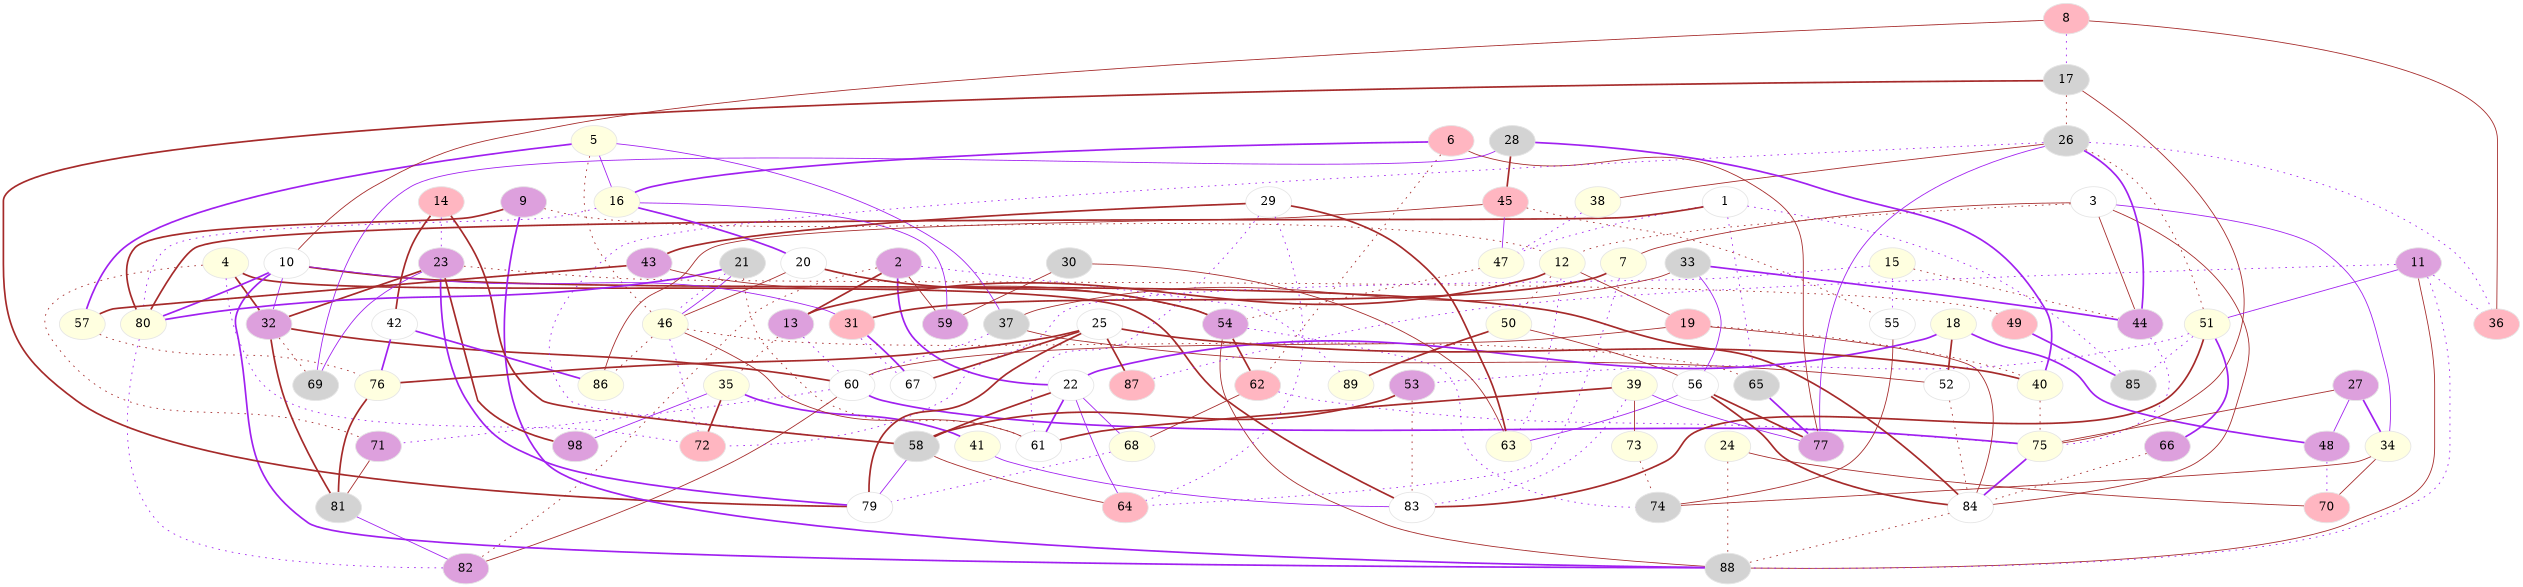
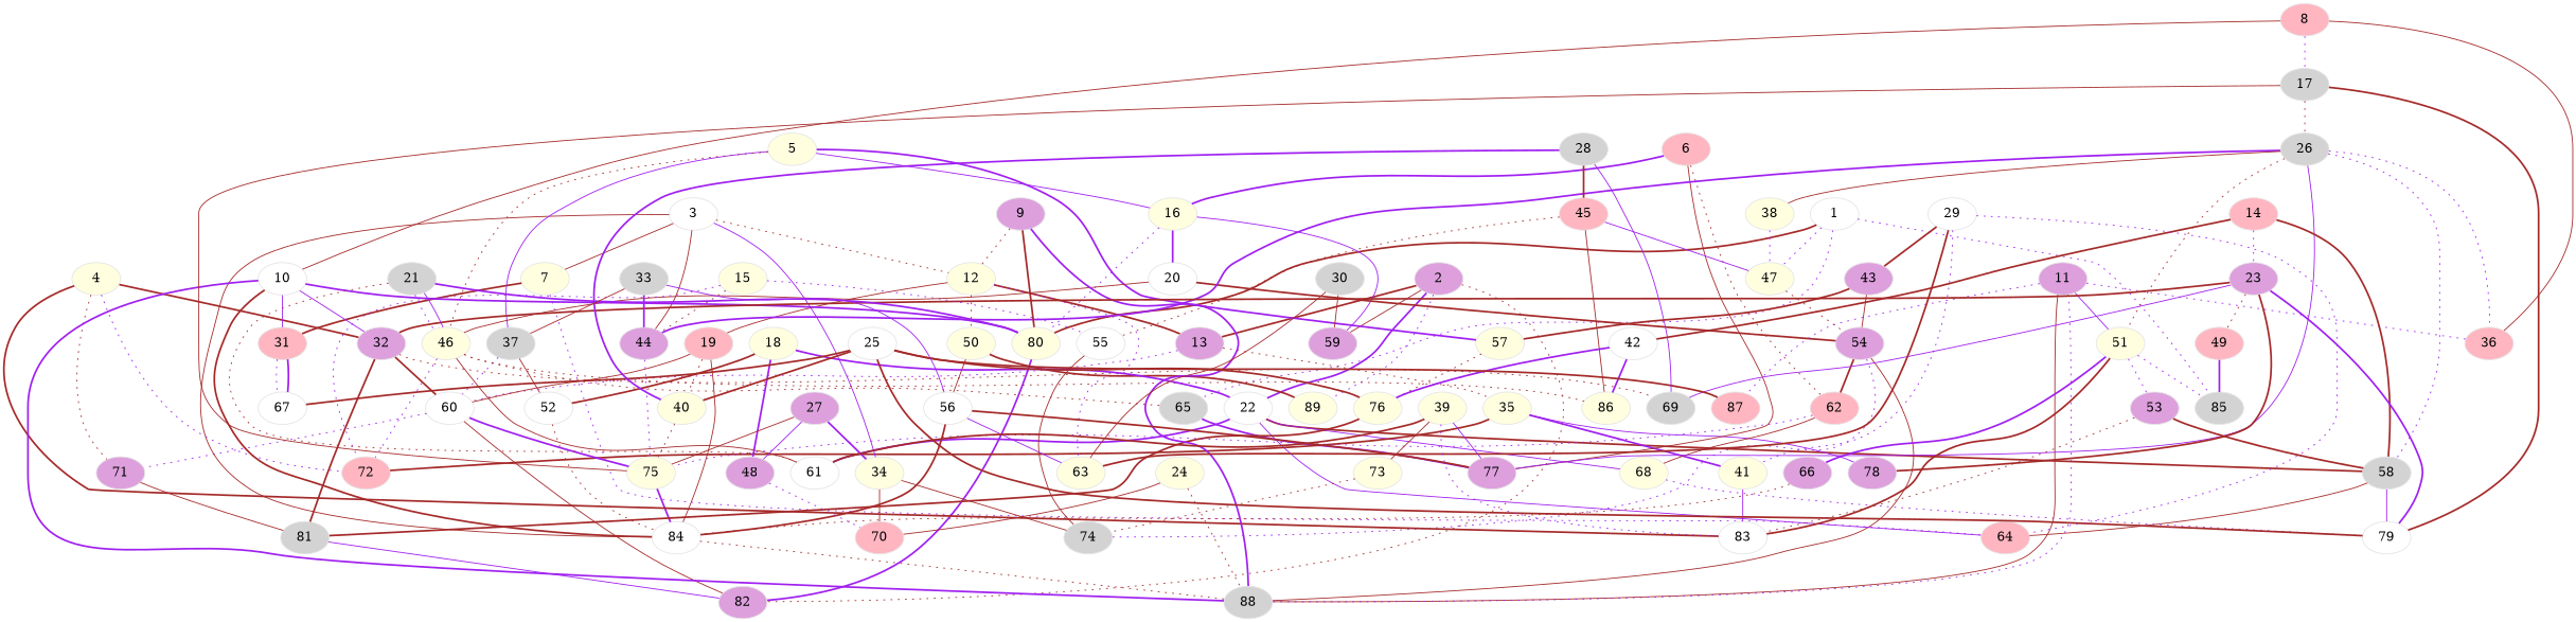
  graph {
    node [color=gray90 fillcolor=lightyellow style=filled]
    edge [color=brown style=dotted]
    1 [fillcolor=white]
    47
    65 [fillcolor=lightgrey]
    80
    85 [fillcolor=lightgrey]
    54 [fillcolor=plum]
    77 [fillcolor=plum]
    82 [fillcolor=plum]
    2 [fillcolor=plum]
    13 [fillcolor=plum]
    22 [fillcolor=white]
    59 [fillcolor=plum]
    89
    35
    60 [fillcolor=white]
    64 [fillcolor=lightpink]
    58 [fillcolor=lightgrey]
    61 [fillcolor=white]
    68
    3 [fillcolor=white]
    7
    12
    34
    44 [fillcolor=plum]
    84 [fillcolor=white]
    31 [fillcolor=lightpink]
    19 [fillcolor=lightpink]
    50
    63
    70 [fillcolor=lightpink]
    74 [fillcolor=lightgrey]
    75
    88 [fillcolor=lightgrey]
    32 [fillcolor=plum]
    4
    71 [fillcolor=plum]
    72 [fillcolor=lightpink]
    83 [fillcolor=white]
    69 [fillcolor=lightgrey]
    81 [fillcolor=lightgrey]
    5
    16
    37 [fillcolor=lightgrey]
    46
    57
    20 [fillcolor=white]
    52 [fillcolor=white]
    86
    76
    6 [fillcolor=lightpink]
    62 [fillcolor=lightpink]
    67 [fillcolor=white]
    8 [fillcolor=lightpink]
    10 [fillcolor=white]
    17 [fillcolor=lightgrey]
    36 [fillcolor=lightpink]
    26 [fillcolor=lightgrey]
    79 [fillcolor=white]
    9 [fillcolor=plum]
    11 [fillcolor=plum]
    51
    87 [fillcolor=lightpink]
    53 [fillcolor=plum]
    66 [fillcolor=plum]
    40
    56 [fillcolor=white]
-   78 [fillcolor=plum label=98]
+   78 [fillcolor=plum]
    41
    14 [fillcolor=lightpink]
    23 [fillcolor=plum]
    42 [fillcolor=white]
    49 [fillcolor=lightpink]
    15
    55 [fillcolor=white]
    38
    18
    48 [fillcolor=plum]
    21 [fillcolor=lightgrey]
    24
    25 [fillcolor=white]
    27 [fillcolor=plum]
    28 [fillcolor=lightgrey]
    45 [fillcolor=lightpink]
    29 [fillcolor=white]
    43 [fillcolor=plum]
    30 [fillcolor=lightgrey]
    33 [fillcolor=lightgrey]
    39
    73
    1 -- 47 [color=purple]
    1 -- 65 [color=purple]
    1 -- 80 [style=bold]
    1 -- 85 [color=purple]
    47 -- 54
    65 -- 77 [color=purple style=bold]
-   80 -- 82 [color=purple]
+   80 -- 82 [color=purple style=bold]
    54 -- 74 [color=purple]
    54 -- 88 [style=solid]
    54 -- 62 [style=bold]
    2 -- 82
    2 -- 13 [style=bold]
    2 -- 22 [color=purple style=bold]
    2 -- 59 [style=solid]
    2 -- 89 [color=purple]
    13 -- 35
    13 -- 60 [color=purple]
    22 -- 64 [color=purple style=solid]
    22 -- 58 [style=bold]
    22 -- 61 [color=purple style=bold]
    22 -- 68 [color=purple style=solid]
    35 -- 72 [style=bold]
    35 -- 78 [color=purple style=solid]
    35 -- 41 [color=purple style=bold]
    60 -- 82 [style=solid]
    60 -- 75 [color=purple style=bold]
    60 -- 71 [color=purple]
    58 -- 64 [style=solid]
    58 -- 79 [color=purple style=solid]
    68 -- 79 [color=purple]
    3 -- 7 [style=solid]
    3 -- 12
    3 -- 34 [color=purple style=solid]
    3 -- 44 [style=solid]
    3 -- 84 [style=solid]
    7 -- 64 [color=purple]
    7 -- 31 [style=bold]
    12 -- 13 [style=bold]
    12 -- 19 [style=solid]
    12 -- 50
    12 -- 63 [color=purple]
    34 -- 70 [style=solid]
    34 -- 74 [style=solid]
    44 -- 75 [color=purple]
    84 -- 88
    31 -- 67 [color=purple]
    31 -- 67 [color=purple style=bold]
    19 -- 60 [style=solid]
    19 -- 84 [style=solid]
    19 -- 40
    50 -- 89 [style=bold]
    50 -- 56 [style=solid]
    75 -- 84 [color=purple style=bold]
    32 -- 60 [style=bold]
    32 -- 69
    32 -- 81 [style=bold]
    4 -- 32 [style=bold]
    4 -- 71
    4 -- 72 [color=purple]
    4 -- 83 [style=bold]
    71 -- 81 [style=solid]
    81 -- 82 [color=purple style=solid]
    5 -- 16 [color=purple style=solid]
    5 -- 37 [color=purple style=solid]
    5 -- 46
    5 -- 57 [color=purple style=bold]
    16 -- 80 [color=purple]
    16 -- 59 [color=purple style=solid]
    16 -- 20 [color=purple style=bold]
    37 -- 60 [color=purple]
    37 -- 52 [style=solid]
    46 -- 65
    46 -- 61 [style=solid]
    46 -- 72 [color=purple]
    46 -- 86
    57 -- 76
    20 -- 54 [style=bold]
    20 -- 46 [style=solid]
    52 -- 84
    76 -- 81 [style=bold]
    6 -- 77 [style=solid]
    6 -- 16 [color=purple style=bold]
    6 -- 62
    62 -- 68 [style=solid]
    62 -- 75 [color=purple]
    8 -- 10 [style=solid]
    8 -- 17 [color=purple]
    8 -- 36 [style=solid]
    10 -- 80 [color=purple style=bold]
    10 -- 84 [style=bold]
    10 -- 31 [color=purple style=solid]
    10 -- 88 [color=purple style=bold]
    10 -- 32 [color=purple style=solid]
    17 -- 75 [style=solid]
    17 -- 26
    17 -- 79 [style=bold]
    26 -- 77 [color=purple style=solid]
    26 -- 58 [color=purple]
    26 -- 44 [color=purple style=bold]
    26 -- 36 [color=purple]
    26 -- 51
    26 -- 38 [style=solid]
    9 -- 80 [style=bold]
    9 -- 12
    9 -- 88 [color=purple style=bold]
    11 -- 88 [style=solid]
    11 -- 88 [color=purple]
    11 -- 36 [color=purple]
    11 -- 51 [color=purple style=solid]
    11 -- 87 [color=purple]
    51 -- 85 [color=purple]
    51 -- 83 [style=bold]
    51 -- 53 [color=purple]
    51 -- 66 [color=purple style=bold]
    53 -- 58 [style=bold]
    53 -- 83
    66 -- 84
    40 -- 75
    56 -- 77 [style=bold]
    56 -- 84 [style=bold]
    56 -- 63 [color=purple style=solid]
    41 -- 83 [color=purple style=solid]
    14 -- 58 [style=bold]
    14 -- 23 [color=purple]
    14 -- 42 [style=bold]
    23 -- 32 [style=bold]
    23 -- 69 [color=purple style=solid]
    23 -- 79 [color=purple style=bold]
    23 -- 78 [style=bold]
    23 -- 49
    42 -- 86 [color=purple style=bold]
    42 -- 76 [color=purple style=bold]
    49 -- 85 [color=purple style=bold]
    15 -- 44
    15 -- 72 [color=purple]
    15 -- 55 [color=purple]
    55 -- 74 [style=solid]
    38 -- 47 [color=purple]
    18 -- 22 [color=purple style=bold]
    18 -- 52 [style=bold]
    18 -- 48 [color=purple style=bold]
    48 -- 70 [color=purple]
    21 -- 80 [color=purple style=bold]
    21 -- 61
    21 -- 46 [color=purple]
    21 -- 46 [color=purple style=solid]
    24 -- 70 [style=solid]
    24 -- 88
    25 -- 76 [style=bold]
    25 -- 67 [style=bold]
    25 -- 79 [style=bold]
    25 -- 87 [style=bold]
    25 -- 40 [style=bold]
    27 -- 34 [color=purple style=bold]
    27 -- 75 [style=solid]
    27 -- 48 [color=purple style=solid]
    28 -- 69 [color=purple style=solid]
    28 -- 40 [color=purple style=bold]
    28 -- 45 [style=bold]
    45 -- 47 [color=purple style=solid]
    45 -- 86 [style=solid]
    45 -- 55
    29 -- 64 [color=purple]
-   29 -- 61 [color=purple]
+   29 -- 41 [color=purple]
    29 -- 63 [style=bold]
    29 -- 43 [style=bold]
    43 -- 54 [style=solid]
    43 -- 57 [style=bold]
    30 -- 59 [style=solid]
    30 -- 63 [style=solid]
    33 -- 44 [color=purple style=bold]
    33 -- 37 [style=solid]
    33 -- 56 [color=purple style=solid]
    39 -- 77 [color=purple style=solid]
    39 -- 61 [style=bold]
    39 -- 83 [color=purple]
    39 -- 73 [style=solid]
    73 -- 74
  }
